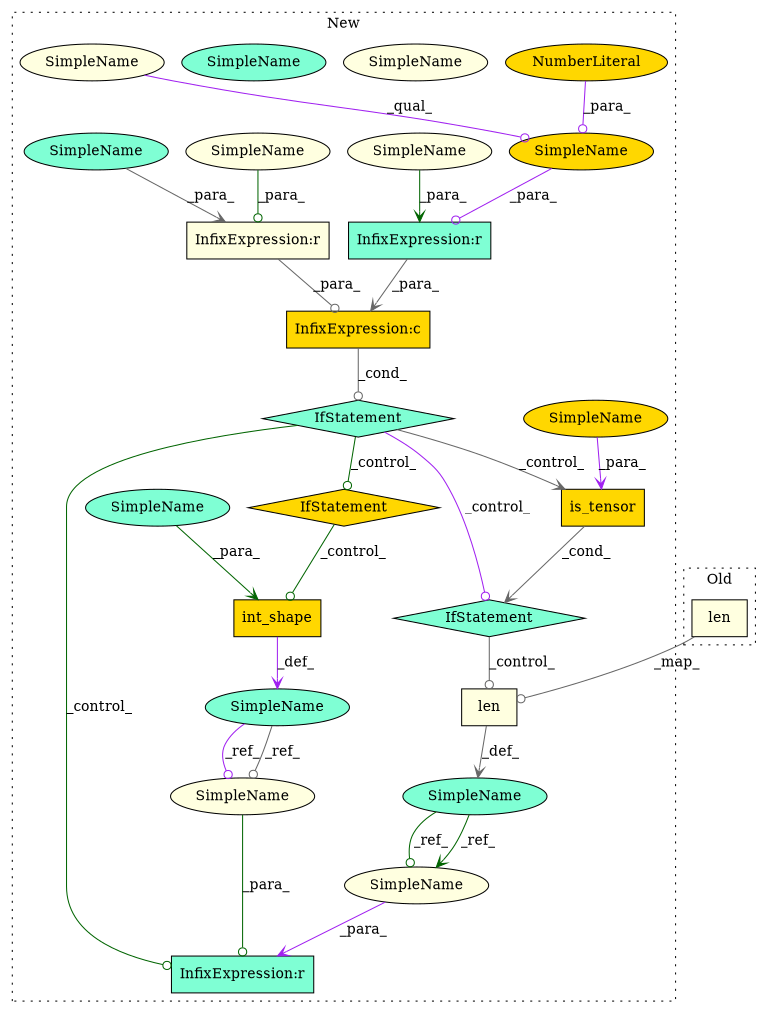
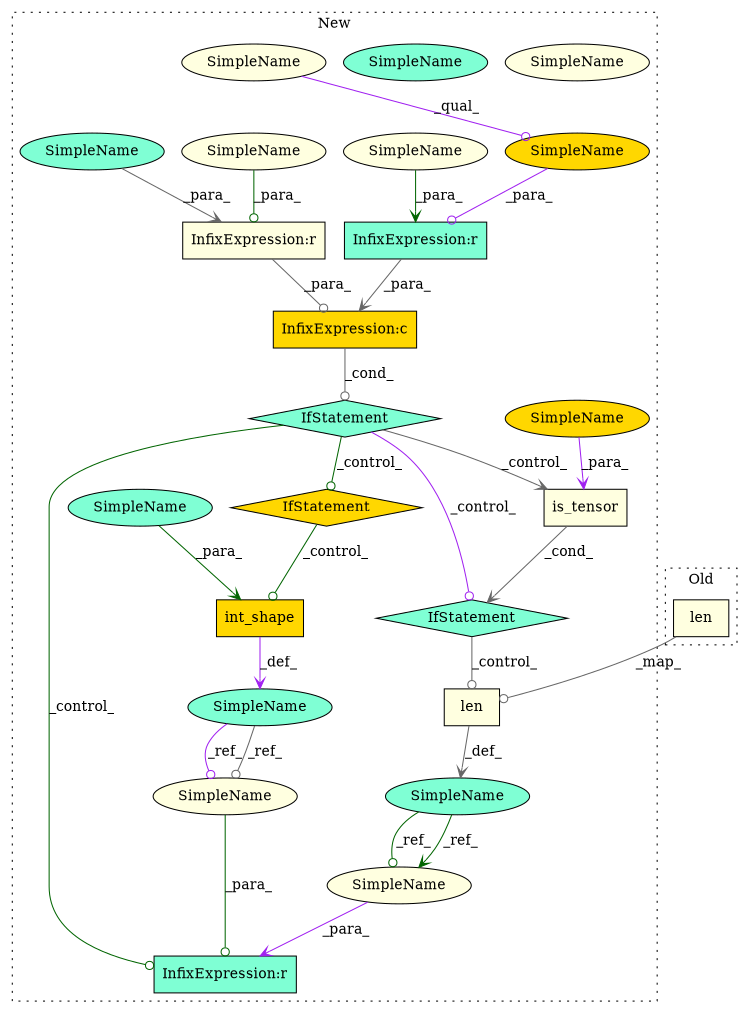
  digraph {
    fontname="DejaVu Serif"
    node [a=42 fillcolor=lightyellow fontname="DejaVu Serif" l=0 s=34542 shape=ellipse style=filled]
    edge [arrowhead=odot color=gray40 fontname="DejaVu Serif"]
    n1 [a=32 l="4,-4" label=len s="34416,34420" shape=box]
    n2 [fillcolor=aquamarine label=SimpleName s=34364]
    n3 [a=27 fillcolor=aquamarine l=13 label="InfixExpression:r" shape=box]
    n4 [a=25 fillcolor=aquamarine l=19 label=IfStatement s=34375 shape=diamond]
    n5 [a=25 fillcolor=aquamarine l="4,43" label=IfStatement s="34309,34313" shape=diamond]
-   n6 [a=32 fillcolor=gold l="10,-10" label=is_tensor s="34375,34385" shape=box]
+   n6 [a=32 l="10,-10" label=is_tensor s="34375,34385" shape=box]
    n7 [a=32 fillcolor=gold l="10,-10" label=int_shape s="34463,34473" shape=box]
    n8 [a=25 fillcolor=gold l=18 label=IfStatement s=34445 shape=diamond]
    n9 [fillcolor=aquamarine label=SimpleName s=34473]
    n10 [fillcolor=gold label=SimpleName s=34385]
    n11 [fillcolor=aquamarine label=SimpleName s=34435]
    n12 [a=27 fillcolor=gold l=21 label="InfixExpression:c" s=34313 shape=box]
    n13 [a=27 fillcolor=aquamarine l=14 label="InfixExpression:r" s=34335 shape=box]
    n14 [fillcolor=gold l="8,-8" label=SimpleName s="34335,34343"]
-   n15 [a=34 fillcolor=gold label=NumberLiteral s=34343]
    n16 [a=27 l=11 label="InfixExpression:r" s=34314 shape=box]
    n17 [label=SimpleName]
    n18 [fillcolor=aquamarine label=SimpleName s=34555]
    n19 [label=SimpleName s=34314]
    n20 [label=SimpleName s=34335]
    n21 [label=SimpleName s=34555]
    n22 [label=SimpleName]
    n23 [label=SimpleName s=34349]
    n24 [fillcolor=aquamarine label=SimpleName s=34325]
    n25 [a=32 l="4,-4" label=len s="34228,34232" shape=box]
    subgraph cluster_1 {
      label=New
      style=dotted
      n1
      n2
      n3
      n4
      n5
      n6
      n7
      n8
      n9
      n10
      n11
      n12
      n13
      n14
-     n15
      n16
      n17
      n18
      n19
      n20
      n21
      n22
      n23
      n24
    }
    subgraph cluster_2 {
      label=Old
      style=dotted
      n25
    }
    n1 -> n2 [arrowhead=vee label=_def_]
    n2 -> n22 [arrowhead=vee color=darkgreen label=_ref_]
    n2 -> n22 [color=darkgreen label=_ref_]
    n4 -> n1 [label=_control_]
    n5 -> n3 [color=darkgreen label=_control_]
    n5 -> n4 [color=purple label=_control_]
    n5 -> n6 [arrowhead=vee label=_control_]
    n5 -> n8 [color=darkgreen label=_control_]
    n6 -> n4 [arrowhead=vee label=_cond_]
    n7 -> n11 [arrowhead=vee color=purple label=_def_]
    n8 -> n7 [color=darkgreen label=_control_]
    n9 -> n7 [arrowhead=vee color=darkgreen label=_para_]
    n10 -> n6 [arrowhead=vee color=purple label=_para_]
    n11 -> n21 [color=purple label=_ref_]
    n11 -> n21 [label=_ref_]
    n12 -> n5 [label=_cond_]
    n13 -> n12 [arrowhead=vee label=_para_]
    n14 -> n13 [color=purple label=_para_]
-   n15 -> n14 [color=purple label=_para_]
    n16 -> n12 [label=_para_]
    n19 -> n16 [color=darkgreen label=_para_]
    n20 -> n14 [color=purple label=_qual_]
    n21 -> n3 [color=darkgreen label=_para_]
    n22 -> n3 [arrowhead=vee color=purple label=_para_]
    n23 -> n13 [arrowhead=vee color=darkgreen label=_para_]
    n24 -> n16 [arrowhead=vee label=_para_]
    n25 -> n1 [label=_map_]
  }
